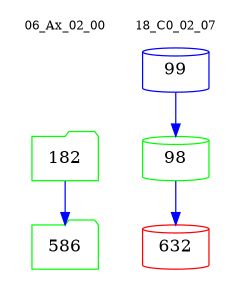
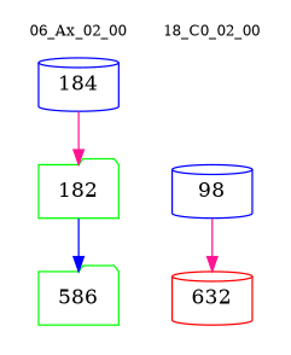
  digraph {
    node [color=green shape=cylinder]
    edge [arrowhead=normal color=deeppink]
+   n1 [color=blue label=184]
    n2 [label=182 shape=folder]
    n3 [label=586 shape=folder]
-   n4 [color=blue label=99]
-   n5 [label=98]
+   n5 [color=blue label=98]
    n6 [color=red label=632]
    subgraph cluster_1 {
      color=white
      fontsize=10
      label="06_Ax_02_00"
+     n1
      n2
      n3
    }
    subgraph cluster_2 {
      color=white
      fontsize=10
-     label="18_C0_02_07"
-     n4
+     label="18_C0_02_00"
      n5
      n6
    }
+   n1 -> n2
    n2 -> n3 [color=blue]
-   n4 -> n5 [color=blue]
-   n5 -> n6 [color=blue]
+   n5 -> n6
  }
